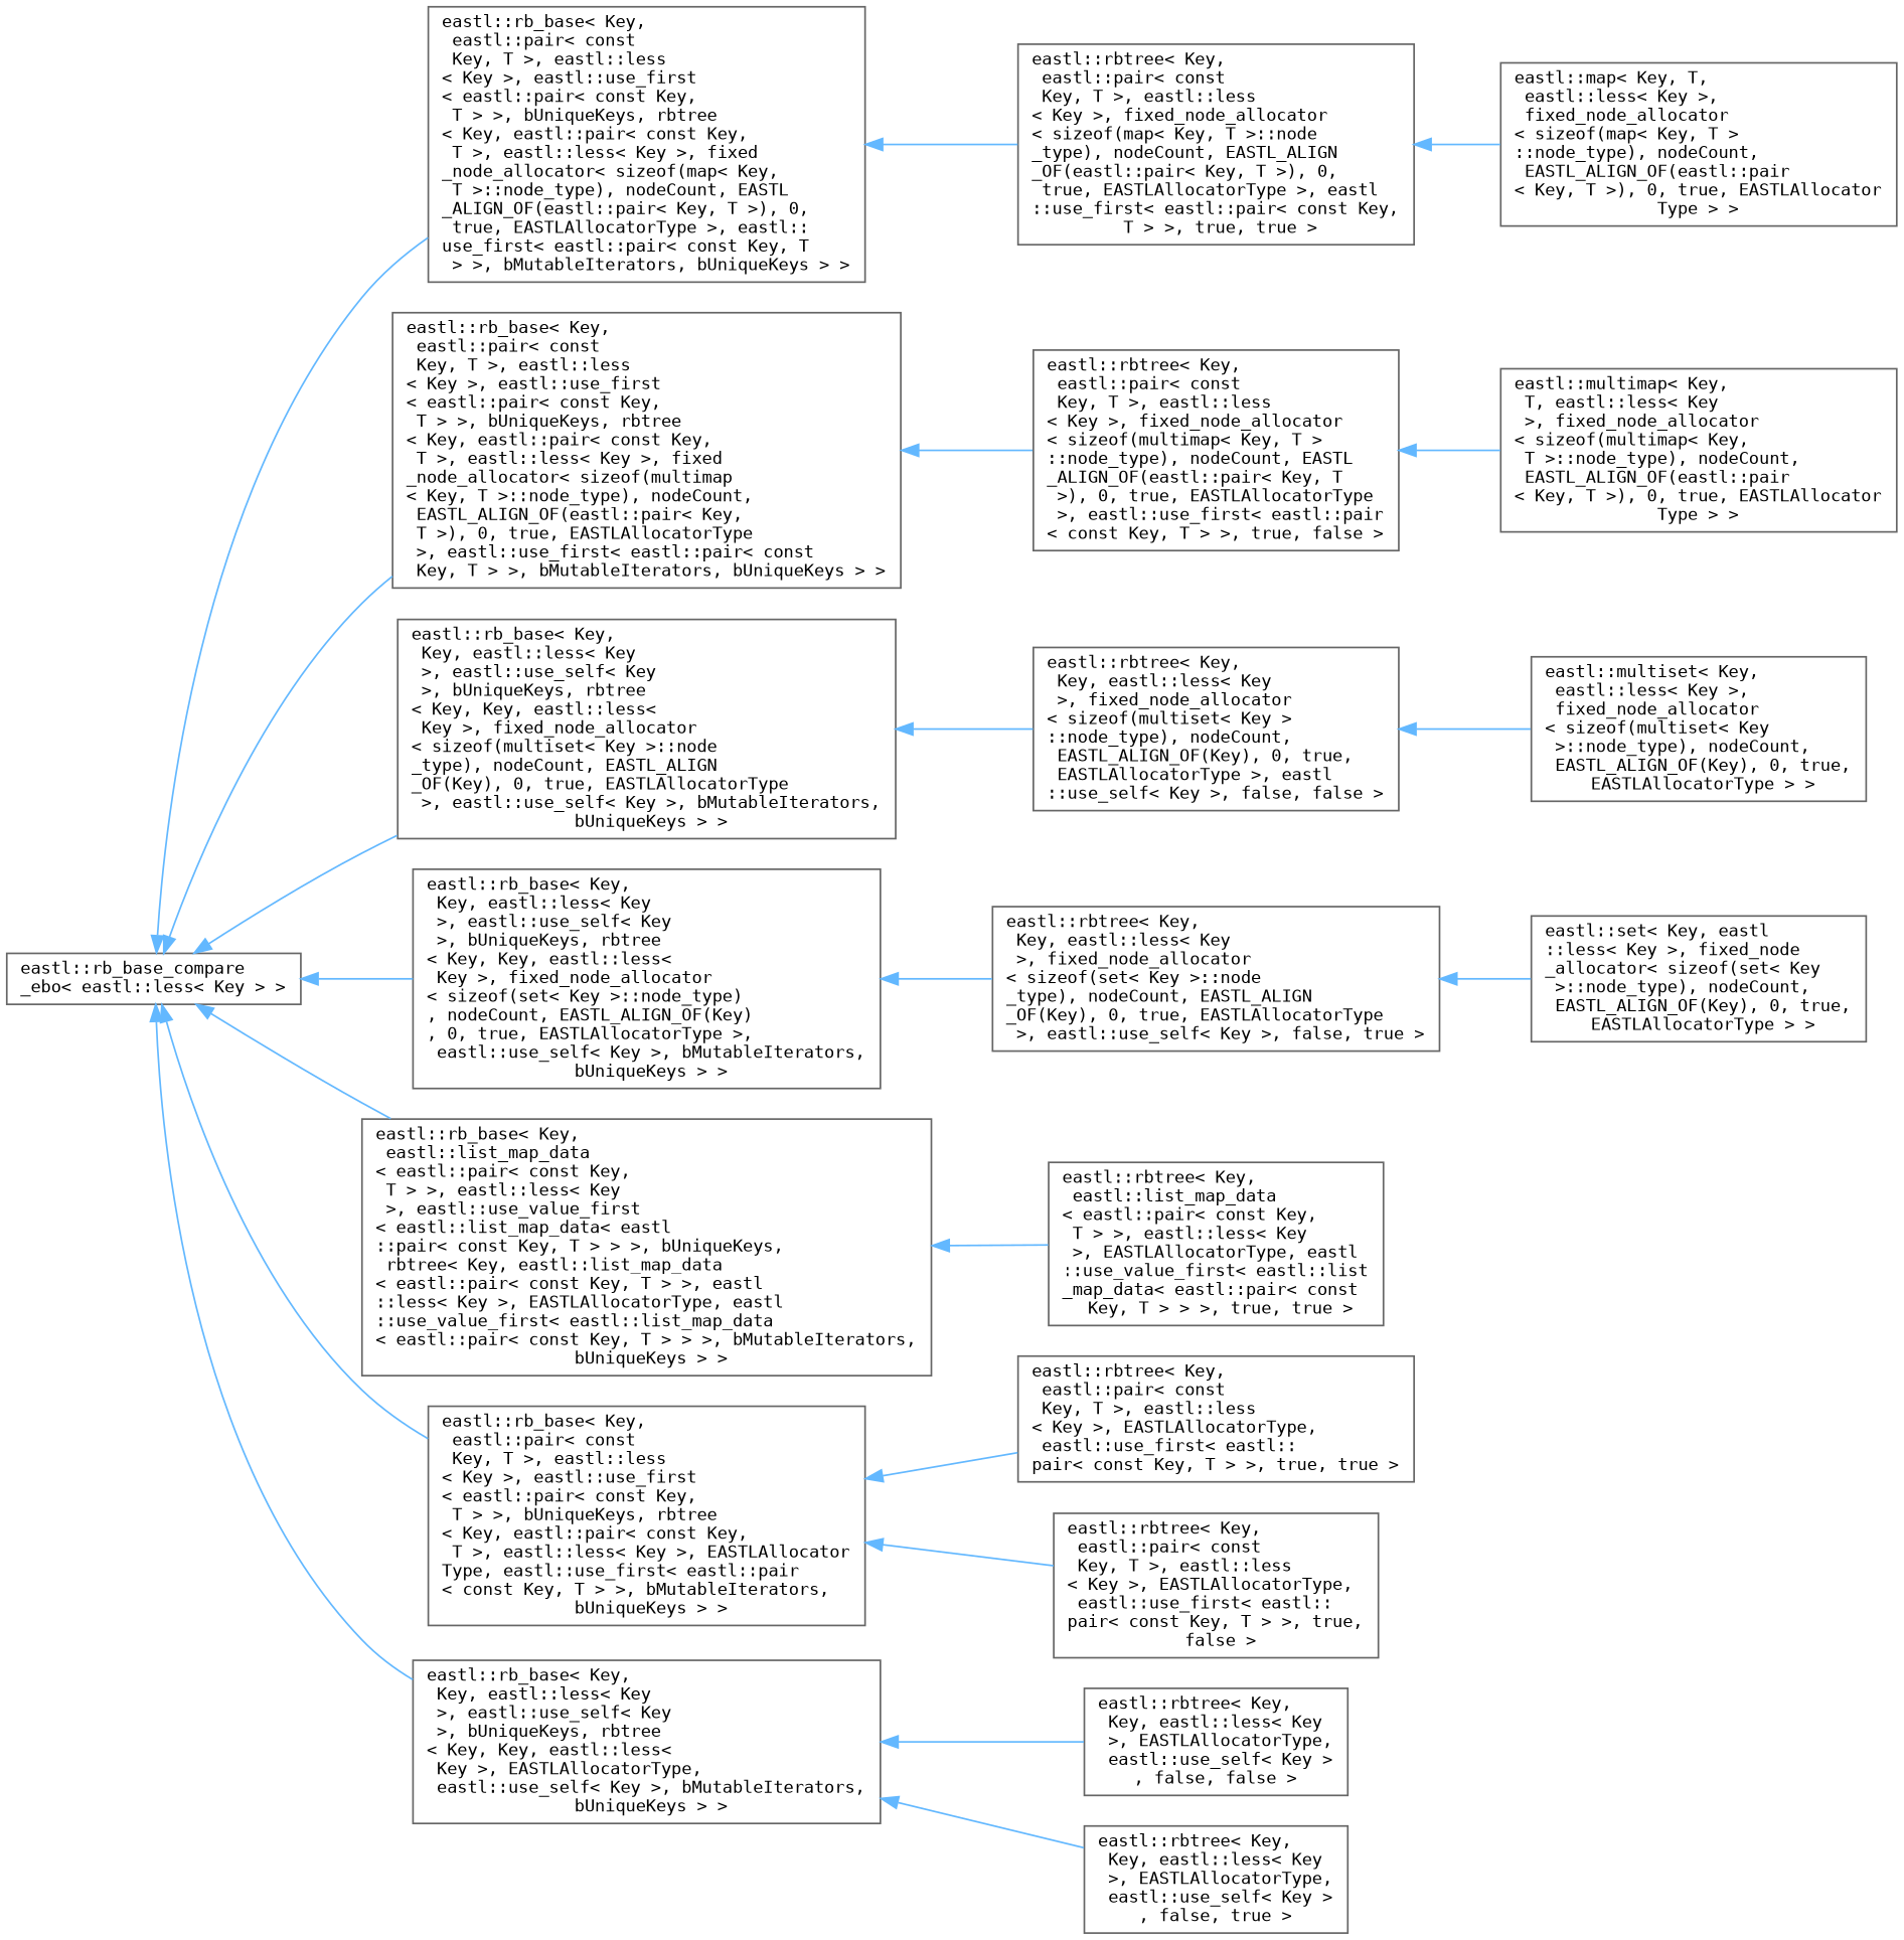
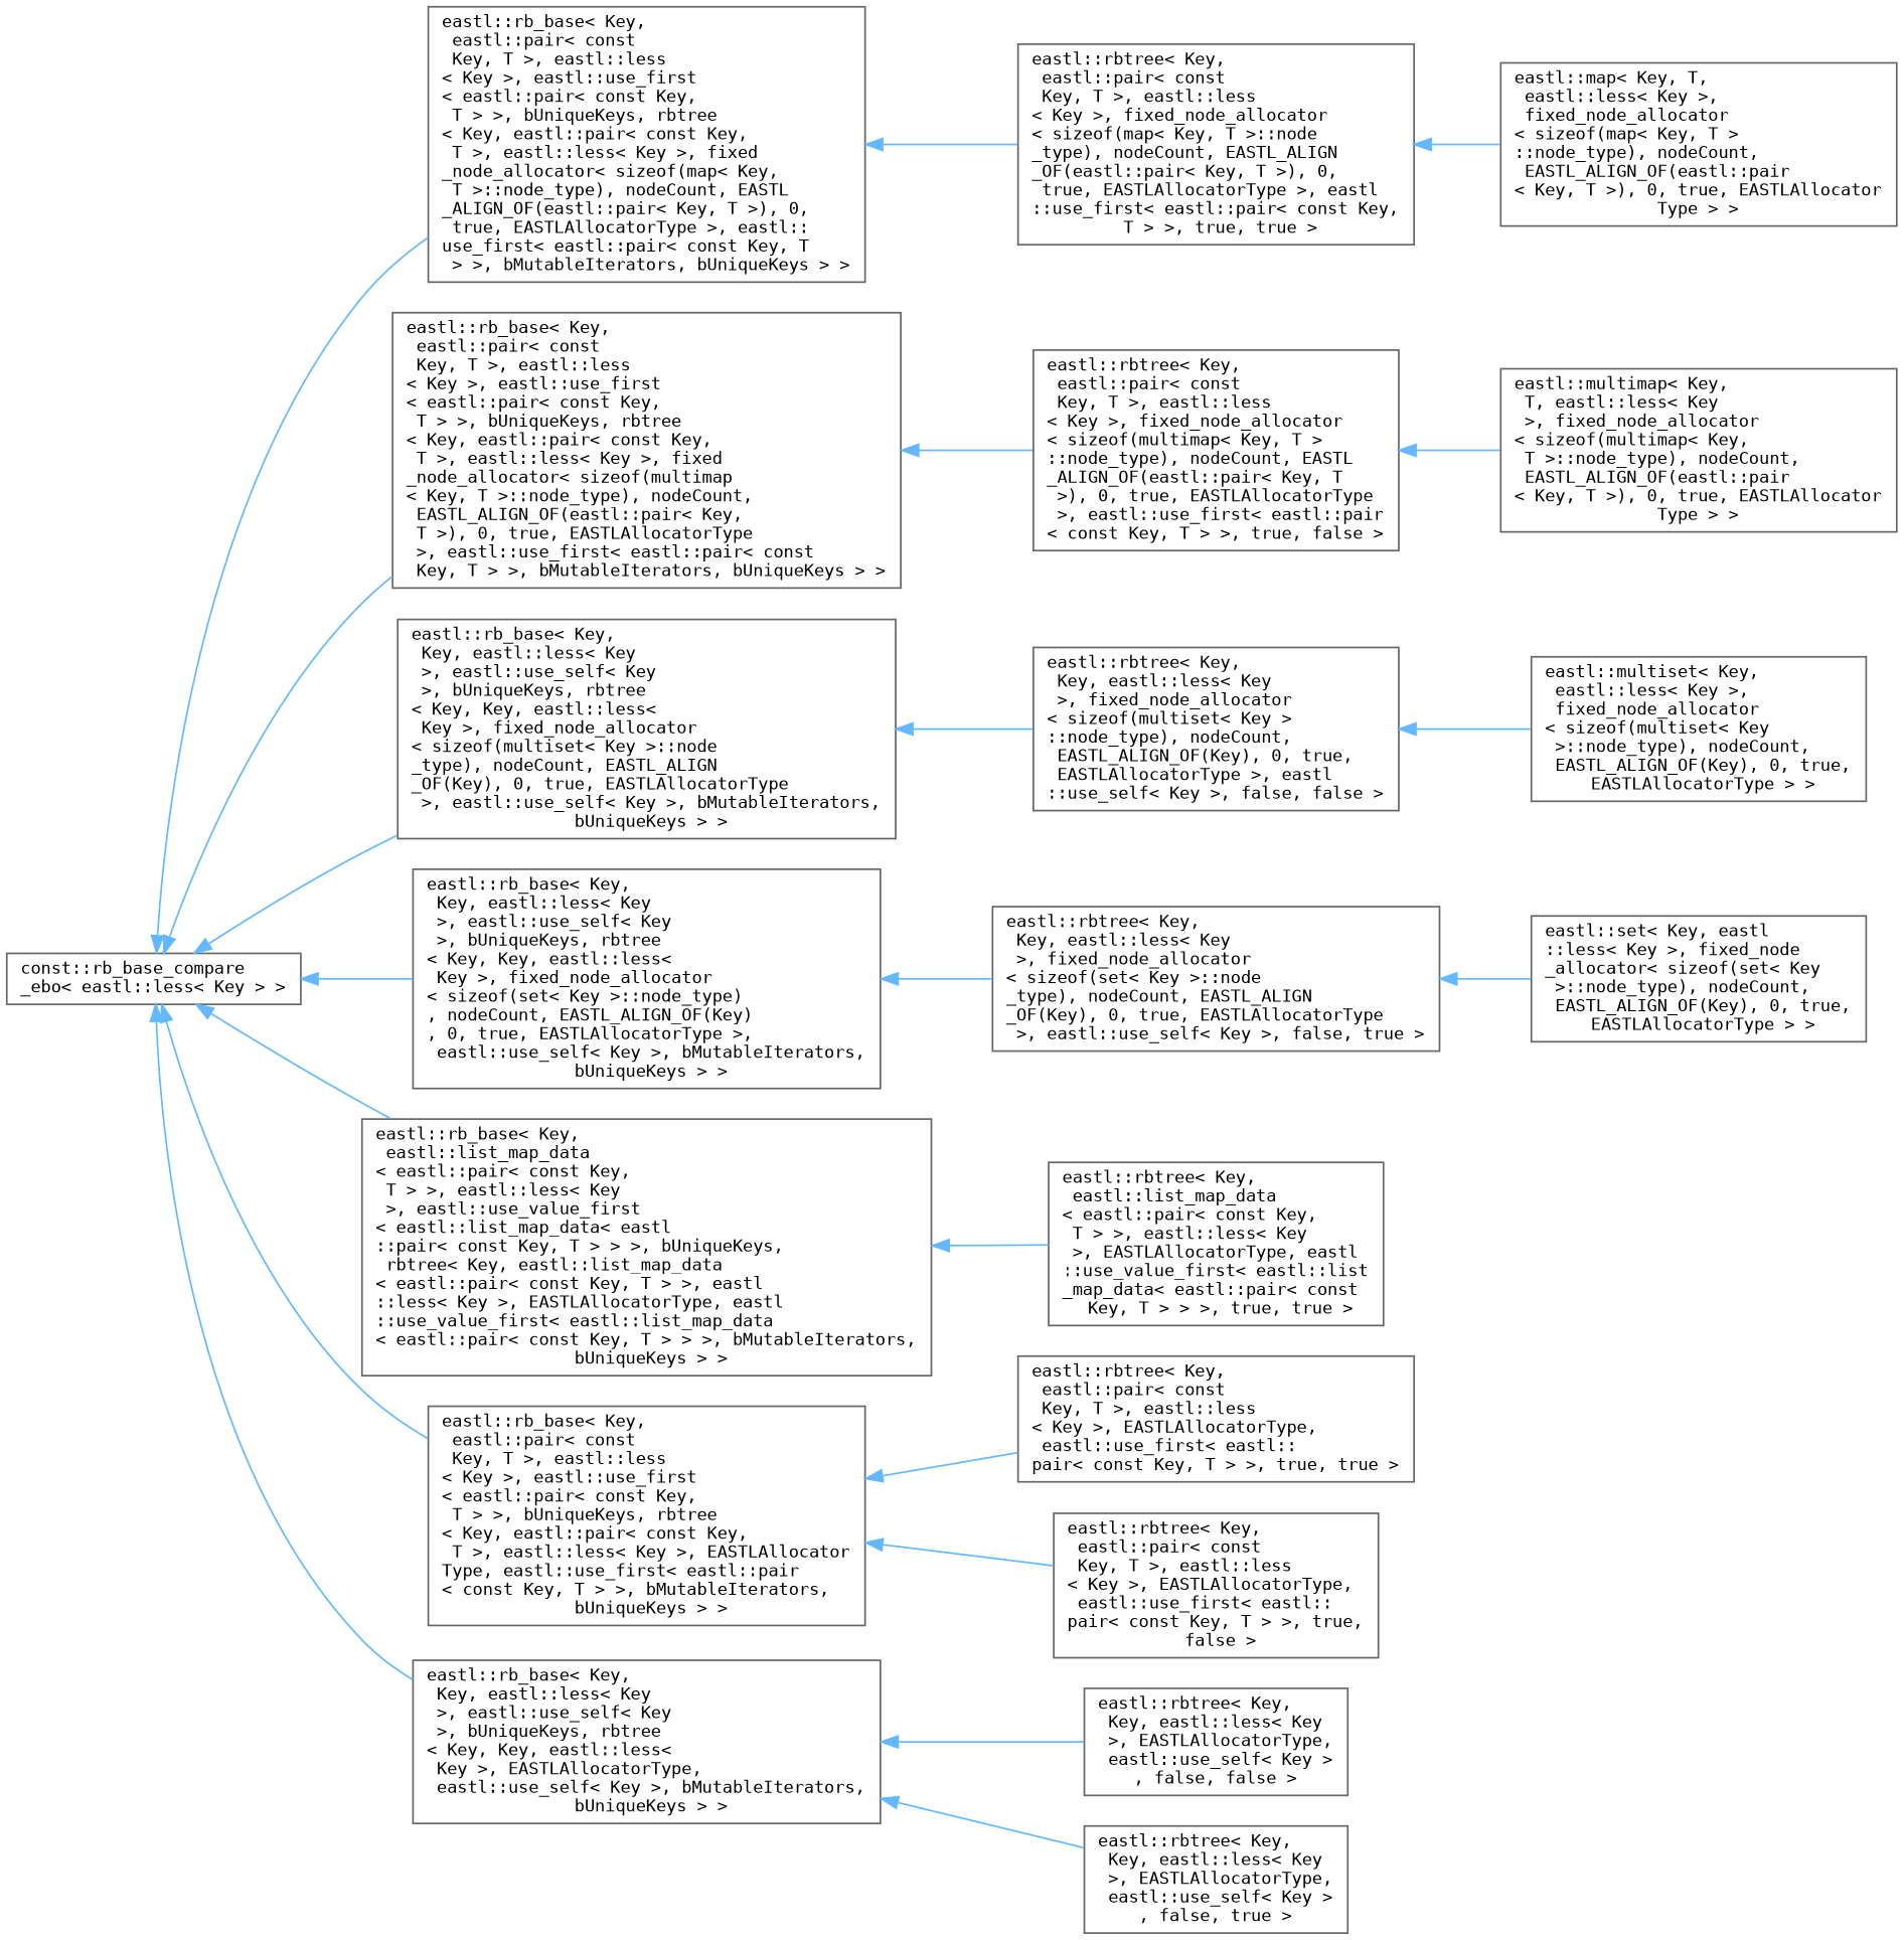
  digraph {
    rankdir=LR
    fontname="DejaVu Sans Mono"
    node [color=grey40 fillcolor=white fontname="DejaVu Sans Mono" fontsize=10 shape=box style=filled]
    edge [color=steelblue1 dir=back fontname="DejaVu Sans Mono" fontsize=10 labelfontname=Helvetica labelfontsize=10 style=solid]
-   n1 [height=0.2 label="eastl::rb_base_compare\l_ebo\< eastl::less\< Key \> \>" width=0.4]
+   n1 [height=0.2 label="const::rb_base_compare\l_ebo\< eastl::less\< Key \> \>" width=0.4]
    n2 [height=0.2 label="eastl::rb_base\< Key,\l eastl::pair\< const\l Key, T \>, eastl::less\l\< Key \>, eastl::use_first\l\< eastl::pair\< const Key,\l T \> \>, bUniqueKeys, rbtree\l\< Key, eastl::pair\< const Key,\l T \>, eastl::less\< Key \>, fixed\l_node_allocator\< sizeof(map\< Key,\l T \>::node_type), nodeCount, EASTL\l_ALIGN_OF(eastl::pair\< Key, T \>), 0,\l true, EASTLAllocatorType \>, eastl::\luse_first\< eastl::pair\< const Key, T\l \> \>, bMutableIterators, bUniqueKeys \> \>" width=0.4]
    n3 [height=0.2 label="eastl::rb_base\< Key,\l eastl::pair\< const\l Key, T \>, eastl::less\l\< Key \>, eastl::use_first\l\< eastl::pair\< const Key,\l T \> \>, bUniqueKeys, rbtree\l\< Key, eastl::pair\< const Key,\l T \>, eastl::less\< Key \>, fixed\l_node_allocator\< sizeof(multimap\l\< Key, T \>::node_type), nodeCount,\l EASTL_ALIGN_OF(eastl::pair\< Key,\l T \>), 0, true, EASTLAllocatorType\l \>, eastl::use_first\< eastl::pair\< const\l Key, T \> \>, bMutableIterators, bUniqueKeys \> \>" width=0.4]
    n4 [height=0.2 label="eastl::rb_base\< Key,\l Key, eastl::less\< Key\l \>, eastl::use_self\< Key\l \>, bUniqueKeys, rbtree\l\< Key, Key, eastl::less\<\l Key \>, fixed_node_allocator\l\< sizeof(multiset\< Key \>::node\l_type), nodeCount, EASTL_ALIGN\l_OF(Key), 0, true, EASTLAllocatorType\l \>, eastl::use_self\< Key \>, bMutableIterators,\l bUniqueKeys \> \>" width=0.4]
    n5 [height=0.2 label="eastl::rb_base\< Key,\l Key, eastl::less\< Key\l \>, eastl::use_self\< Key\l \>, bUniqueKeys, rbtree\l\< Key, Key, eastl::less\<\l Key \>, fixed_node_allocator\l\< sizeof(set\< Key \>::node_type)\l, nodeCount, EASTL_ALIGN_OF(Key)\l, 0, true, EASTLAllocatorType \>,\l eastl::use_self\< Key \>, bMutableIterators,\l bUniqueKeys \> \>" width=0.4]
    n6 [height=0.2 label="eastl::rb_base\< Key,\l eastl::list_map_data\l\< eastl::pair\< const Key,\l T \> \>, eastl::less\< Key\l \>, eastl::use_value_first\l\< eastl::list_map_data\< eastl\l::pair\< const Key, T \> \> \>, bUniqueKeys,\l rbtree\< Key, eastl::list_map_data\l\< eastl::pair\< const Key, T \> \>, eastl\l::less\< Key \>, EASTLAllocatorType, eastl\l::use_value_first\< eastl::list_map_data\l\< eastl::pair\< const Key, T \> \> \>, bMutableIterators,\l bUniqueKeys \> \>" width=0.4]
    n7 [height=0.2 label="eastl::rb_base\< Key,\l eastl::pair\< const\l Key, T \>, eastl::less\l\< Key \>, eastl::use_first\l\< eastl::pair\< const Key,\l T \> \>, bUniqueKeys, rbtree\l\< Key, eastl::pair\< const Key,\l T \>, eastl::less\< Key \>, EASTLAllocator\lType, eastl::use_first\< eastl::pair\l\< const Key, T \> \>, bMutableIterators,\l bUniqueKeys \> \>" width=0.4]
    n8 [height=0.2 label="eastl::rb_base\< Key,\l Key, eastl::less\< Key\l \>, eastl::use_self\< Key\l \>, bUniqueKeys, rbtree\l\< Key, Key, eastl::less\<\l Key \>, EASTLAllocatorType,\l eastl::use_self\< Key \>, bMutableIterators,\l bUniqueKeys \> \>" width=0.4]
    n9 [height=0.2 label="eastl::rbtree\< Key,\l eastl::pair\< const\l Key, T \>, eastl::less\l\< Key \>, fixed_node_allocator\l\< sizeof(map\< Key, T \>::node\l_type), nodeCount, EASTL_ALIGN\l_OF(eastl::pair\< Key, T \>), 0,\l true, EASTLAllocatorType \>, eastl\l::use_first\< eastl::pair\< const Key,\l T \> \>, true, true \>" width=0.4]
    n10 [height=0.2 label="eastl::map\< Key, T,\l eastl::less\< Key \>,\l fixed_node_allocator\l\< sizeof(map\< Key, T \>\l::node_type), nodeCount,\l EASTL_ALIGN_OF(eastl::pair\l\< Key, T \>), 0, true, EASTLAllocator\lType \> \>" width=0.4]
    n11 [height=0.2 label="eastl::rbtree\< Key,\l eastl::pair\< const\l Key, T \>, eastl::less\l\< Key \>, fixed_node_allocator\l\< sizeof(multimap\< Key, T \>\l::node_type), nodeCount, EASTL\l_ALIGN_OF(eastl::pair\< Key, T\l \>), 0, true, EASTLAllocatorType\l \>, eastl::use_first\< eastl::pair\l\< const Key, T \> \>, true, false \>" width=0.4]
    n12 [height=0.2 label="eastl::multimap\< Key,\l T, eastl::less\< Key\l \>, fixed_node_allocator\l\< sizeof(multimap\< Key,\l T \>::node_type), nodeCount,\l EASTL_ALIGN_OF(eastl::pair\l\< Key, T \>), 0, true, EASTLAllocator\lType \> \>" width=0.4]
    n13 [height=0.2 label="eastl::rbtree\< Key,\l Key, eastl::less\< Key\l \>, fixed_node_allocator\l\< sizeof(multiset\< Key \>\l::node_type), nodeCount,\l EASTL_ALIGN_OF(Key), 0, true,\l EASTLAllocatorType \>, eastl\l::use_self\< Key \>, false, false \>" width=0.4]
    n14 [height=0.2 label="eastl::multiset\< Key,\l eastl::less\< Key \>,\l fixed_node_allocator\l\< sizeof(multiset\< Key\l \>::node_type), nodeCount,\l EASTL_ALIGN_OF(Key), 0, true,\l EASTLAllocatorType \> \>" width=0.4]
    n15 [height=0.2 label="eastl::rbtree\< Key,\l Key, eastl::less\< Key\l \>, fixed_node_allocator\l\< sizeof(set\< Key \>::node\l_type), nodeCount, EASTL_ALIGN\l_OF(Key), 0, true, EASTLAllocatorType\l \>, eastl::use_self\< Key \>, false, true \>" width=0.4]
    n16 [height=0.2 label="eastl::set\< Key, eastl\l::less\< Key \>, fixed_node\l_allocator\< sizeof(set\< Key\l \>::node_type), nodeCount,\l EASTL_ALIGN_OF(Key), 0, true,\l EASTLAllocatorType \> \>" width=0.4]
    n17 [height=0.2 label="eastl::rbtree\< Key,\l eastl::list_map_data\l\< eastl::pair\< const Key,\l T \> \>, eastl::less\< Key\l \>, EASTLAllocatorType, eastl\l::use_value_first\< eastl::list\l_map_data\< eastl::pair\< const\l Key, T \> \> \>, true, true \>" width=0.4]
    n18 [height=0.2 label="eastl::rbtree\< Key,\l eastl::pair\< const\l Key, T \>, eastl::less\l\< Key \>, EASTLAllocatorType,\l eastl::use_first\< eastl::\lpair\< const Key, T \> \>, true, true \>" width=0.4]
    n19 [height=0.2 label="eastl::rbtree\< Key,\l eastl::pair\< const\l Key, T \>, eastl::less\l\< Key \>, EASTLAllocatorType,\l eastl::use_first\< eastl::\lpair\< const Key, T \> \>, true,\l false \>" width=0.4]
    n20 [height=0.2 label="eastl::rbtree\< Key,\l Key, eastl::less\< Key\l \>, EASTLAllocatorType,\l eastl::use_self\< Key \>\l, false, false \>" width=0.4]
    n21 [height=0.2 label="eastl::rbtree\< Key,\l Key, eastl::less\< Key\l \>, EASTLAllocatorType,\l eastl::use_self\< Key \>\l, false, true \>" width=0.4]
    n1 -> n2
    n1 -> n3
    n1 -> n4
    n1 -> n5
    n1 -> n6
    n1 -> n7
    n1 -> n8
    n2 -> n9
    n3 -> n11
    n4 -> n13
    n5 -> n15
    n6 -> n17
    n7 -> n18
    n7 -> n19
    n8 -> n20
    n8 -> n21
    n9 -> n10
    n11 -> n12
    n13 -> n14
    n15 -> n16
  }
